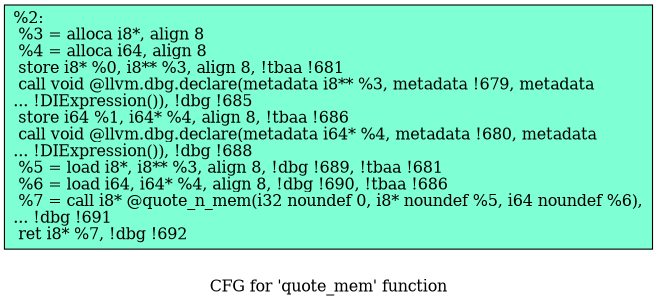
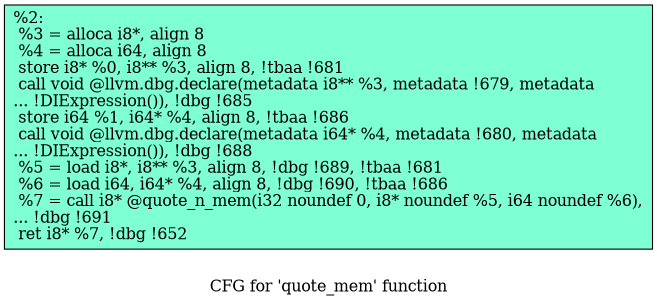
  digraph {
    label="CFG for 'quote_mem' function"
    rankdir=LR
-   n1 [color=black fillcolor=aquamarine label="{%2:\l  %3 = alloca i8*, align 8\l  %4 = alloca i64, align 8\l  store i8* %0, i8** %3, align 8, !tbaa !681\l  call void @llvm.dbg.declare(metadata i8** %3, metadata !679, metadata\l... !DIExpression()), !dbg !685\l  store i64 %1, i64* %4, align 8, !tbaa !686\l  call void @llvm.dbg.declare(metadata i64* %4, metadata !680, metadata\l... !DIExpression()), !dbg !688\l  %5 = load i8*, i8** %3, align 8, !dbg !689, !tbaa !681\l  %6 = load i64, i64* %4, align 8, !dbg !690, !tbaa !686\l  %7 = call i8* @quote_n_mem(i32 noundef 0, i8* noundef %5, i64 noundef %6),\l... !dbg !691\l  ret i8* %7, !dbg !692\l}" shape=record style=filled]
+   n1 [color=black fillcolor=aquamarine label="{%2:\l  %3 = alloca i8*, align 8\l  %4 = alloca i64, align 8\l  store i8* %0, i8** %3, align 8, !tbaa !681\l  call void @llvm.dbg.declare(metadata i8** %3, metadata !679, metadata\l... !DIExpression()), !dbg !685\l  store i64 %1, i64* %4, align 8, !tbaa !686\l  call void @llvm.dbg.declare(metadata i64* %4, metadata !680, metadata\l... !DIExpression()), !dbg !688\l  %5 = load i8*, i8** %3, align 8, !dbg !689, !tbaa !681\l  %6 = load i64, i64* %4, align 8, !dbg !690, !tbaa !686\l  %7 = call i8* @quote_n_mem(i32 noundef 0, i8* noundef %5, i64 noundef %6),\l... !dbg !691\l  ret i8* %7, !dbg !652\l}" shape=record style=filled]
  }
